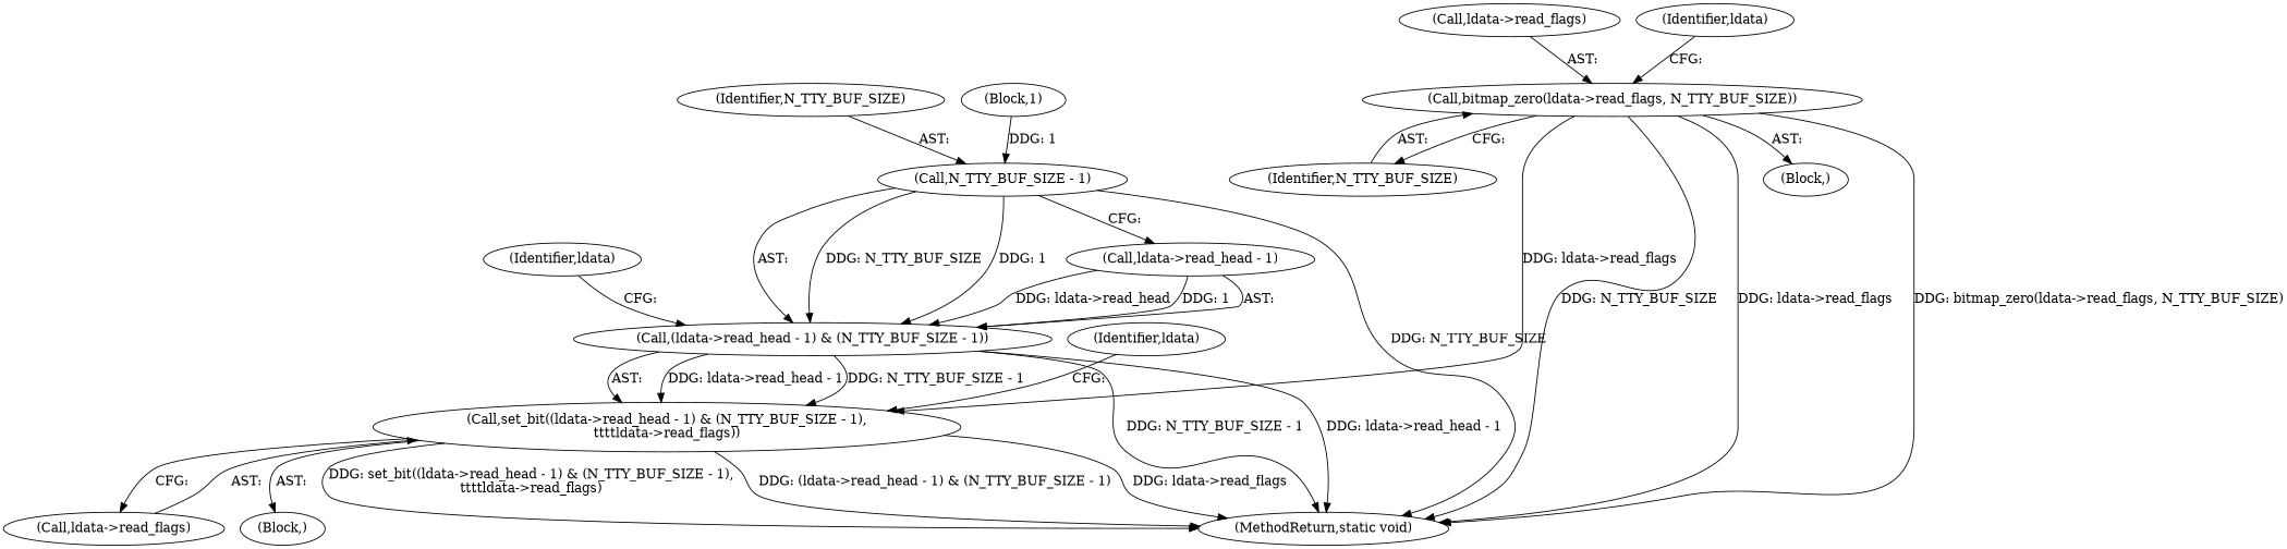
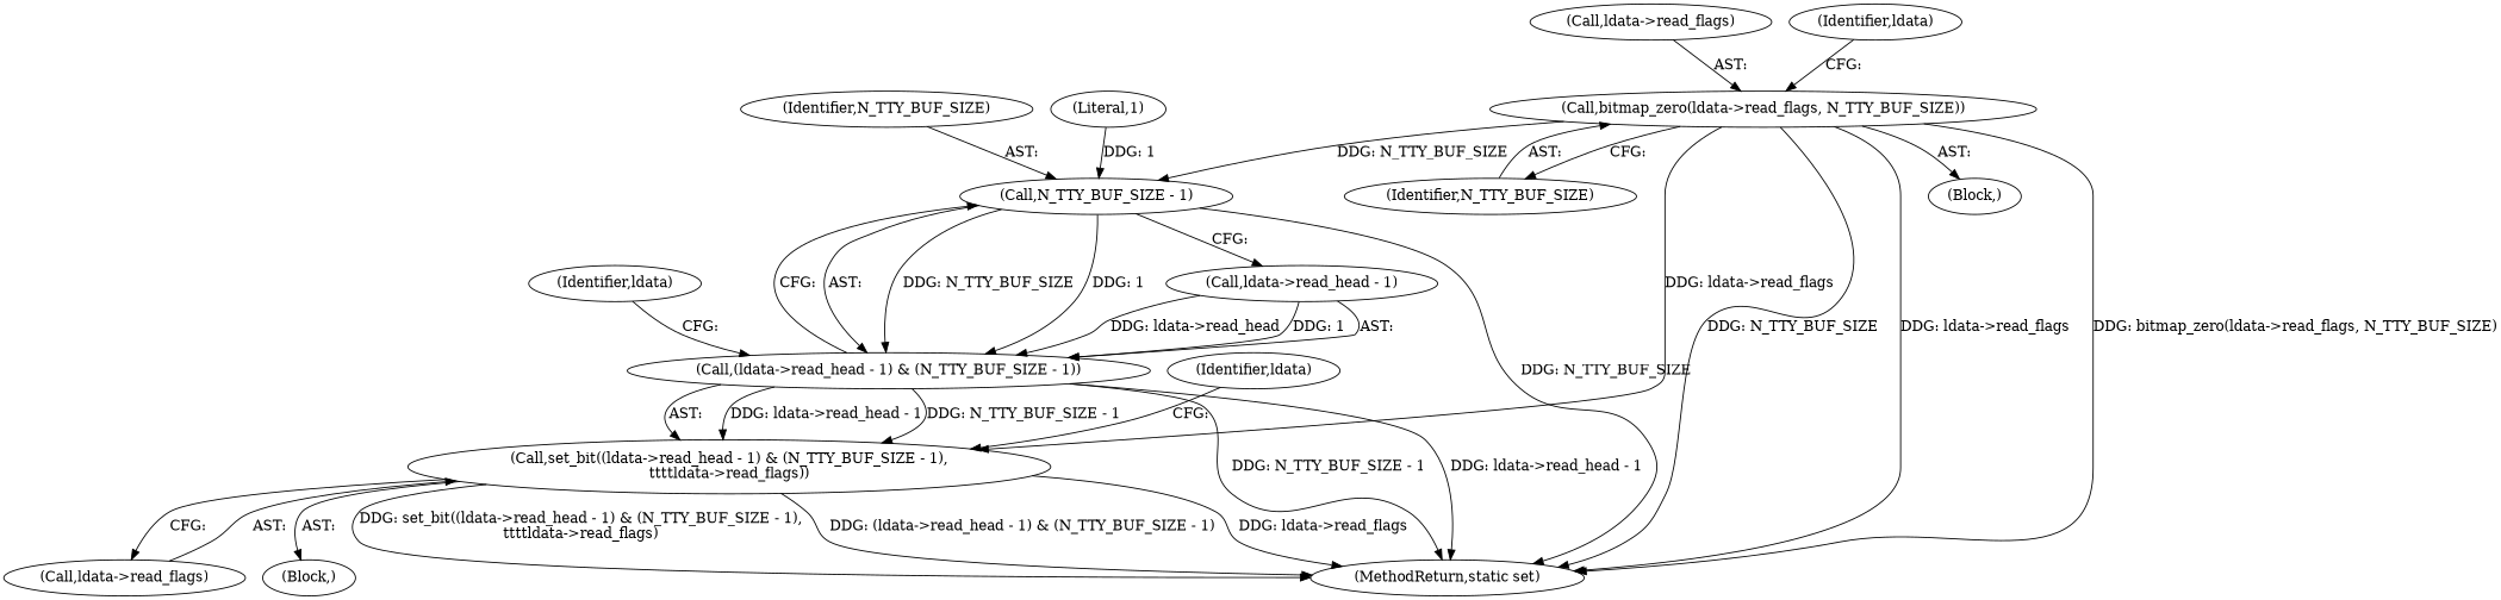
  digraph {
    n1 [label="(Call,bitmap_zero(ldata->read_flags, N_TTY_BUF_SIZE))"]
    n2 [label="(Call,N_TTY_BUF_SIZE - 1)"]
    n3 [label="(Call,set_bit((ldata->read_head - 1) & (N_TTY_BUF_SIZE - 1),\n\t\t\t\tldata->read_flags))"]
    n4 [label="(Block,)"]
    n5 [label="(Identifier,N_TTY_BUF_SIZE)"]
-   n6 [label="(MethodReturn,static void)"]
+   n6 [label="(MethodReturn,static set)"]
    n7 [label="(Call,(ldata->read_head - 1) & (N_TTY_BUF_SIZE - 1))"]
    n8 [label="(Call,ldata->read_head - 1)"]
    n9 [label="(Call,ldata->read_flags)"]
    n10 [label="(Block,)"]
-   n11 [label="(Block,1)"]
+   n11 [label="(Literal,1)"]
    n12 [label="(Identifier,ldata)"]
    n13 [label="(Call,ldata->read_flags)"]
    n14 [label="(Identifier,ldata)"]
    n15 [label="(Identifier,ldata)"]
    n16 [label="(Identifier,N_TTY_BUF_SIZE)"]
+   n1 -> n2 [label="DDG: N_TTY_BUF_SIZE"]
    n1 -> n3 [label="DDG: ldata->read_flags"]
    n1 -> n4 [label="AST: "]
    n1 -> n5 [label="CFG: "]
    n1 -> n6 [label="DDG: N_TTY_BUF_SIZE"]
    n1 -> n6 [label="DDG: ldata->read_flags"]
    n1 -> n6 [label="DDG: bitmap_zero(ldata->read_flags, N_TTY_BUF_SIZE)"]
    n2 -> n6 [label="DDG: N_TTY_BUF_SIZE"]
    n2 -> n7 [label="AST: "]
    n2 -> n7 [label="DDG: N_TTY_BUF_SIZE"]
    n2 -> n7 [label="DDG: 1"]
    n2 -> n8 [label="CFG: "]
    n3 -> n6 [label="DDG: (ldata->read_head - 1) & (N_TTY_BUF_SIZE - 1)"]
    n3 -> n6 [label="DDG: ldata->read_flags"]
    n3 -> n6 [label="DDG: set_bit((ldata->read_head - 1) & (N_TTY_BUF_SIZE - 1),\n\t\t\t\tldata->read_flags)"]
    n3 -> n9 [label="CFG: "]
    n3 -> n10 [label="AST: "]
    n5 -> n1 [label="AST: "]
+   n7 -> n2 [label="CFG: "]
    n7 -> n3 [label="AST: "]
    n7 -> n3 [label="DDG: ldata->read_head - 1"]
    n7 -> n3 [label="DDG: N_TTY_BUF_SIZE - 1"]
    n7 -> n6 [label="DDG: N_TTY_BUF_SIZE - 1"]
    n7 -> n6 [label="DDG: ldata->read_head - 1"]
    n8 -> n7 [label="AST: "]
    n8 -> n7 [label="DDG: ldata->read_head"]
    n8 -> n7 [label="DDG: 1"]
    n9 -> n3 [label="AST: "]
    n11 -> n2 [label="DDG: 1"]
    n12 -> n3 [label="CFG: "]
    n13 -> n1 [label="AST: "]
    n14 -> n7 [label="CFG: "]
    n15 -> n1 [label="CFG: "]
    n16 -> n2 [label="AST: "]
  }
